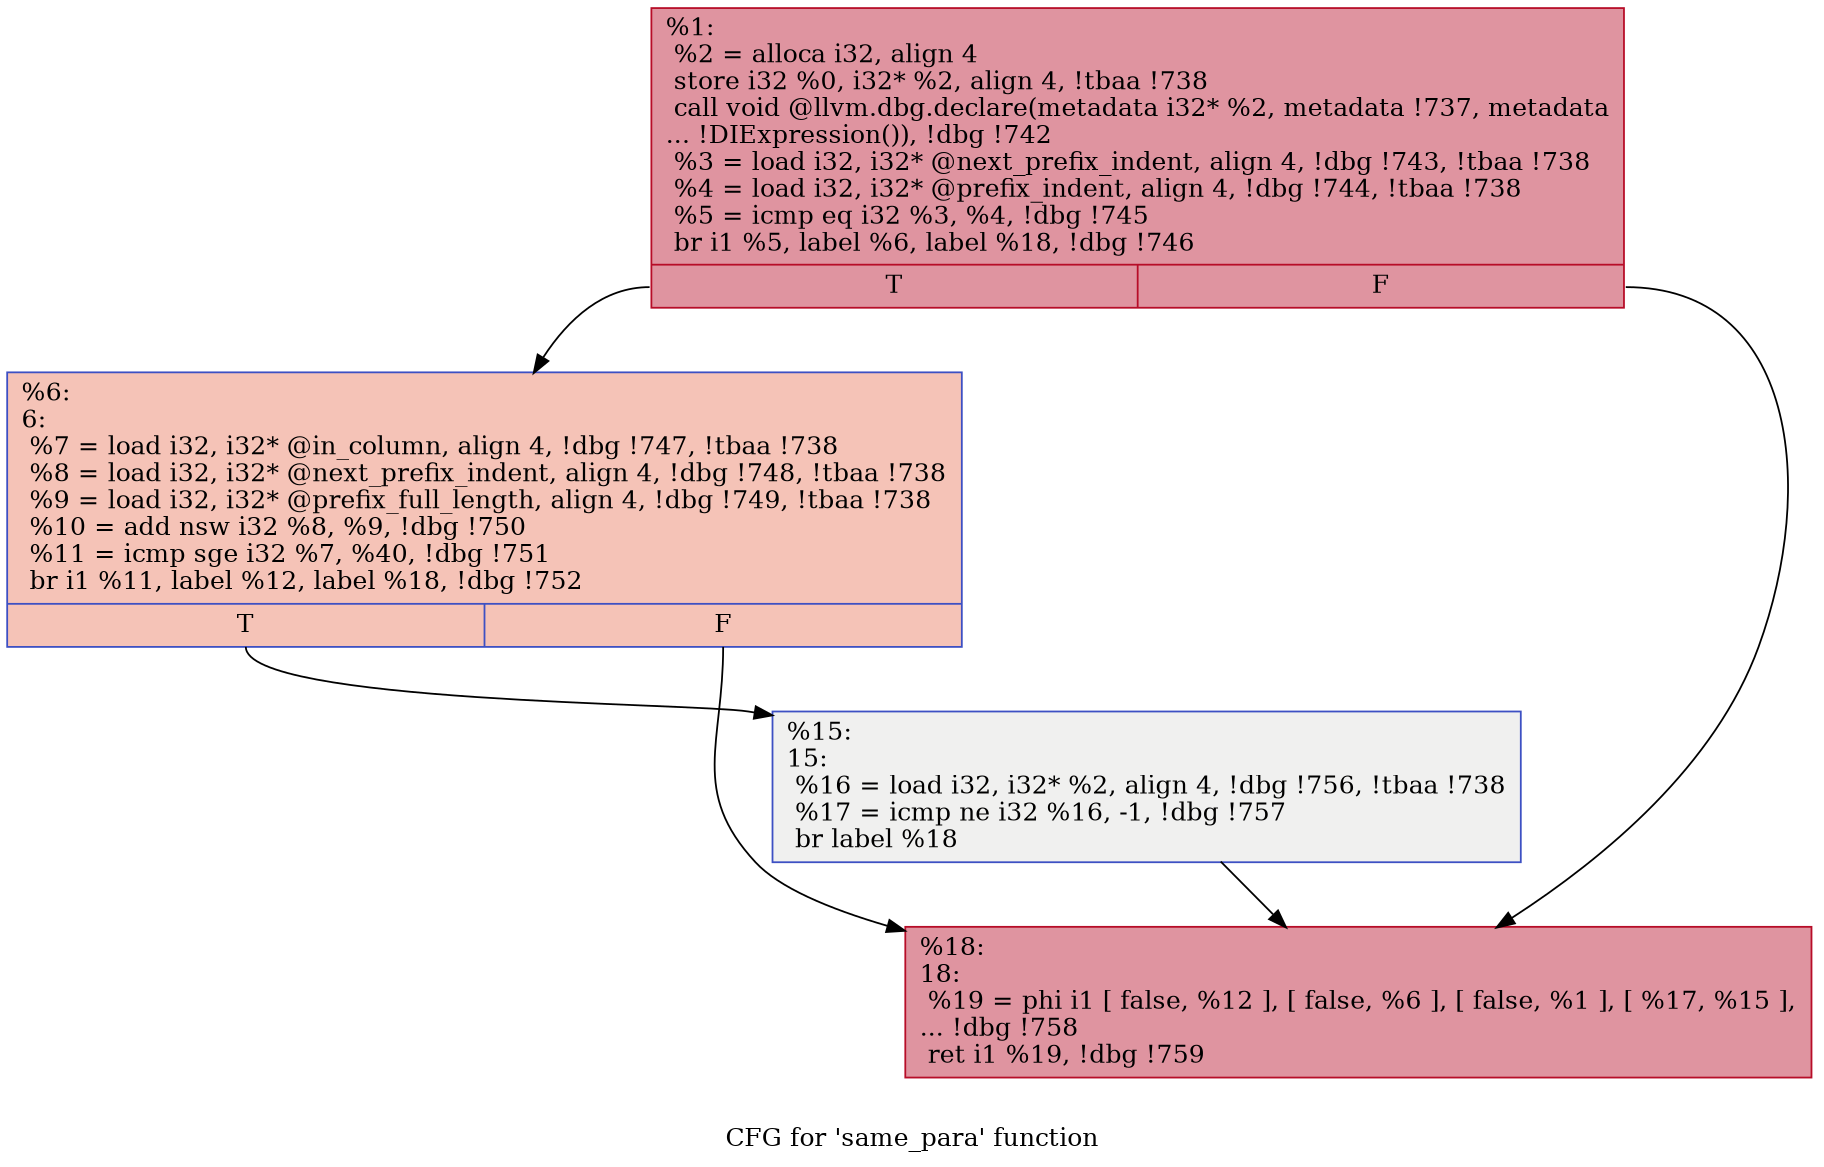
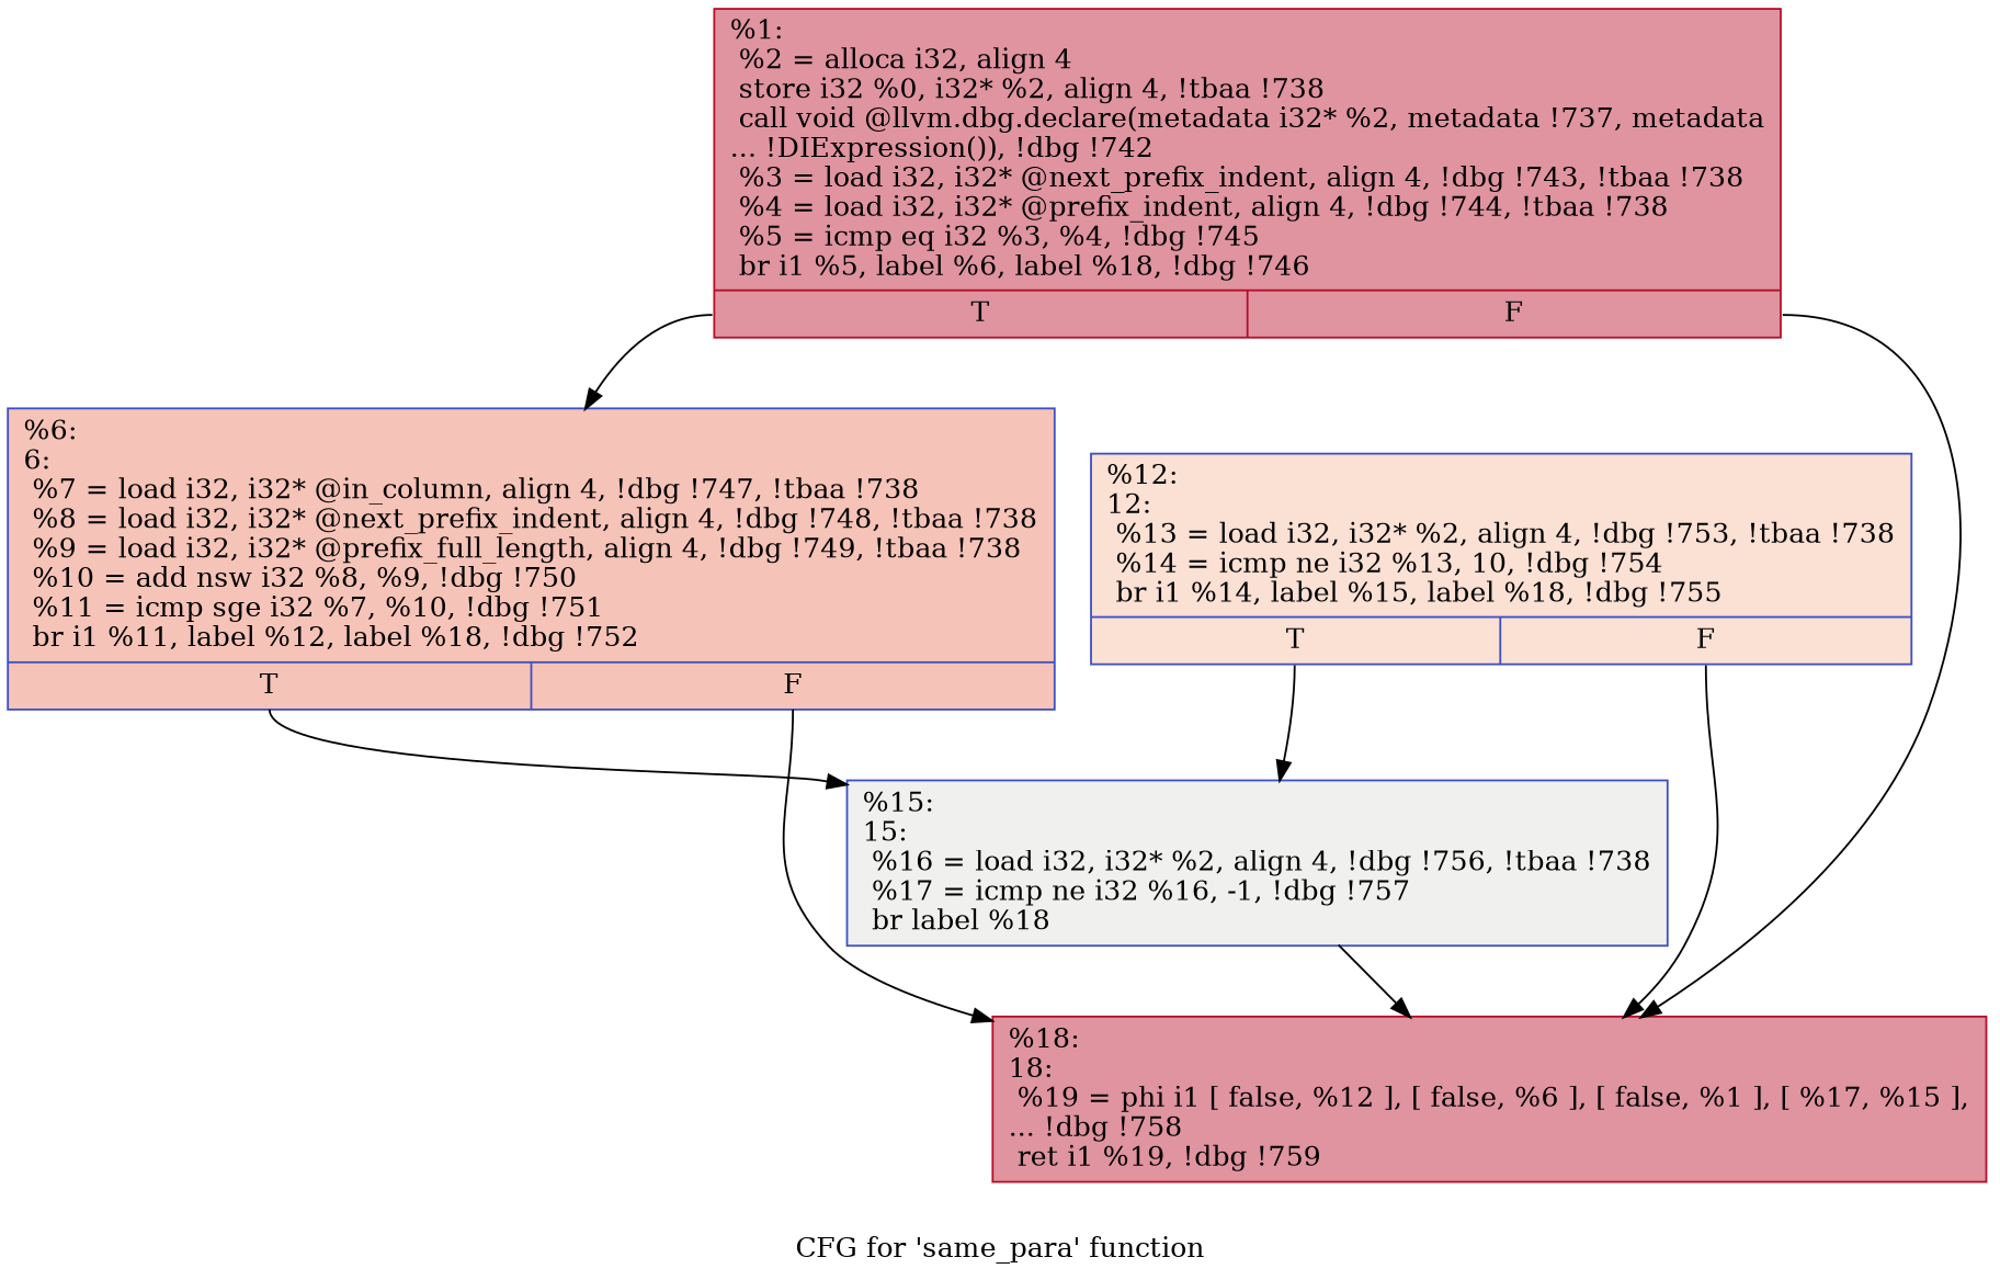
  digraph {
    label="CFG for 'same_para' function"
    node [color="#3d50c3ff" fillcolor="#b70d2870" shape=record style=filled]
    edge [tailport=s0]
    n1 [color="#b70d28ff" label="{%1:\l  %2 = alloca i32, align 4\l  store i32 %0, i32* %2, align 4, !tbaa !738\l  call void @llvm.dbg.declare(metadata i32* %2, metadata !737, metadata\l... !DIExpression()), !dbg !742\l  %3 = load i32, i32* @next_prefix_indent, align 4, !dbg !743, !tbaa !738\l  %4 = load i32, i32* @prefix_indent, align 4, !dbg !744, !tbaa !738\l  %5 = icmp eq i32 %3, %4, !dbg !745\l  br i1 %5, label %6, label %18, !dbg !746\l|{<s0>T|<s1>F}}"]
-   n2 [fillcolor="#e8765c70" label="{%6:\l6:                                                \l  %7 = load i32, i32* @in_column, align 4, !dbg !747, !tbaa !738\l  %8 = load i32, i32* @next_prefix_indent, align 4, !dbg !748, !tbaa !738\l  %9 = load i32, i32* @prefix_full_length, align 4, !dbg !749, !tbaa !738\l  %10 = add nsw i32 %8, %9, !dbg !750\l  %11 = icmp sge i32 %7, %40, !dbg !751\l  br i1 %11, label %12, label %18, !dbg !752\l|{<s0>T|<s1>F}}"]
+   n2 [fillcolor="#e8765c70" label="{%6:\l6:                                                \l  %7 = load i32, i32* @in_column, align 4, !dbg !747, !tbaa !738\l  %8 = load i32, i32* @next_prefix_indent, align 4, !dbg !748, !tbaa !738\l  %9 = load i32, i32* @prefix_full_length, align 4, !dbg !749, !tbaa !738\l  %10 = add nsw i32 %8, %9, !dbg !750\l  %11 = icmp sge i32 %7, %10, !dbg !751\l  br i1 %11, label %12, label %18, !dbg !752\l|{<s0>T|<s1>F}}"]
    n3 [color="#b70d28ff" label="{%18:\l18:                                               \l  %19 = phi i1 [ false, %12 ], [ false, %6 ], [ false, %1 ], [ %17, %15 ],\l... !dbg !758\l  ret i1 %19, !dbg !759\l}"]
    n4 [fillcolor="#dedcdb70" label="{%15:\l15:                                               \l  %16 = load i32, i32* %2, align 4, !dbg !756, !tbaa !738\l  %17 = icmp ne i32 %16, -1, !dbg !757\l  br label %18\l}"]
+   n5 [fillcolor="#f7b99e70" label="{%12:\l12:                                               \l  %13 = load i32, i32* %2, align 4, !dbg !753, !tbaa !738\l  %14 = icmp ne i32 %13, 10, !dbg !754\l  br i1 %14, label %15, label %18, !dbg !755\l|{<s0>T|<s1>F}}"]
    n1 -> n2
    n1 -> n3 [tailport=s1]
    n2 -> n3 [tailport=s1]
    n2 -> n4
    n4 -> n3
+   n5 -> n3 [tailport=s1]
+   n5 -> n4
  }
